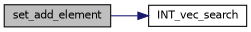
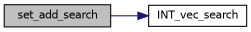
  digraph {
    rankdir=LR
    node [color=black fontname=Helvetica fontsize=10 shape=record style=filled]
-   n1 [fillcolor=grey75 fontcolor=black height=0.2 label=set_add_element width=0.4]
+   n1 [fillcolor=grey75 fontcolor=black height=0.2 label=set_add_search width=0.4]
    n2 [fillcolor=white height=0.2 label=INT_vec_search width=0.4]
    n1 -> n2 [color=midnightblue fontname=Helvetica fontsize=10 labelfontname=Helvetica labelfontsize=10 style=solid]
  }
